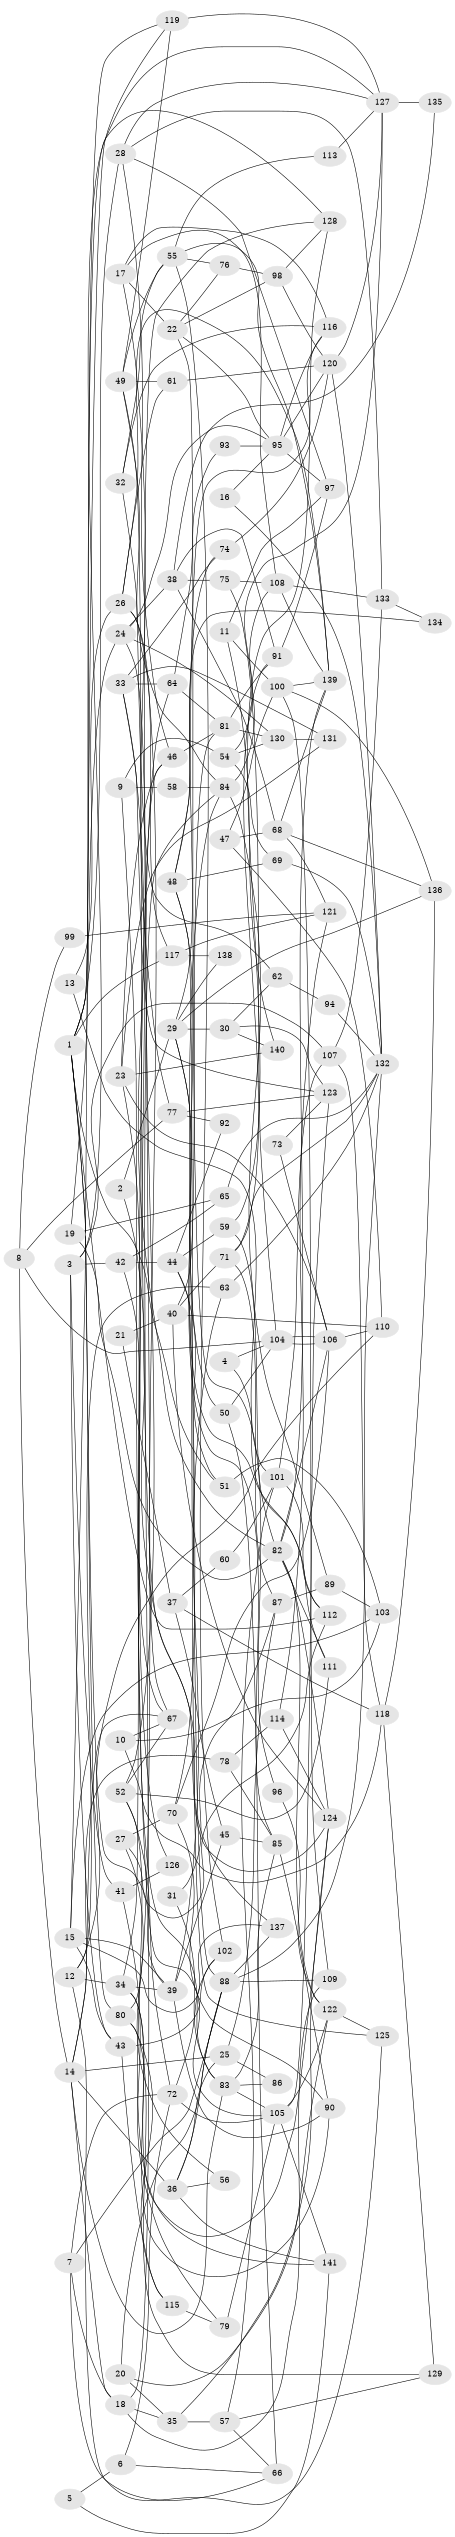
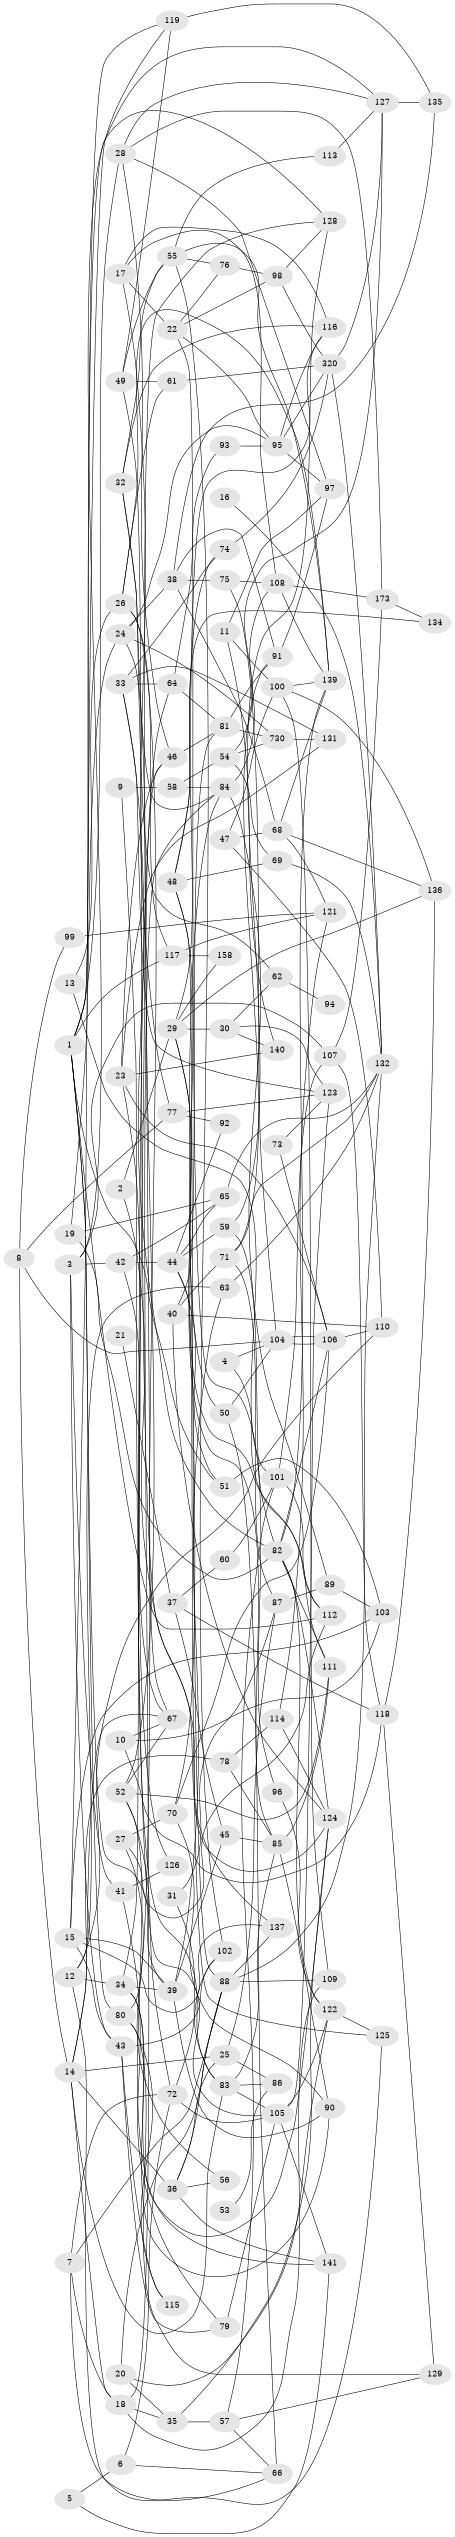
  graph {
    rankdir=LR
    node [color=gray90 style=filled]
    1
    28
    39
    51
    80
    112
    117
    119
    128
    127
    97
    46
-   133
+   133 [label=173]
    63
    90
    45
    103
    115
    129
-   138
+   138 [label=158]
    121
    135
    2
    29
    124
    30
    74
    85
    136
    3
    41
    42
    43
    107
    126
    79
    67
    65
    44
    102
    118
    4
    104
    111
    106
    5
    6
    141
    66
    72
    105
    7
    18
    88
    35
    84
    109
    137
    132
    8
    14
    77
    99
    25
    36
    78
    83
    123
    92
    9
    54
    58
-   130
+   130 [label=730]
    69
    122
    10
    11
    100
    140
    139
    12
    34
    110
    125
    13
    26
    101
    61
    86
    87
    56
    114
    15
    16
    95
    116
-   120
+   120 [label=320]
    17
    22
    108
    76
    96
    98
    57
    89
    19
    24
    82
    38
    20
    21
    37
    40
    60
    71
    81
    23
    131
    68
    75
    91
    27
    70
    134
    62
    94
    31
    32
    55
    113
    33
    64
    93
+   53
    59
    47
    48
    50
    49
    52
    73
    1 -- 28
    1 -- 39
    1 -- 51
    1 -- 80
    1 -- 112
    1 -- 117
    1 -- 119
    1 -- 128
    28 -- 127
    28 -- 97
    28 -- 46
    28 -- 133
    39 -- 63
    39 -- 90
    39 -- 45
    51 -- 103
    80 -- 128
    80 -- 115
    80 -- 129
    117 -- 138
    117 -- 121
-   119 -- 127
+   119 -- 135
    127 -- 135
    46 -- 81
    133 -- 134
    63 -- 132
    45 -- 85
    2 -- 29
    2 -- 124
    29 -- 112
    29 -- 138
    29 -- 30
    29 -- 74
    29 -- 85
    29 -- 136
    30 -- 123
    30 -- 140
    30 -- 62
    74 -- 120
    85 -- 90
+   85 -- 111
    3 -- 127
    3 -- 41
    3 -- 42
    3 -- 43
    3 -- 107
    41 -- 126
    41 -- 79
    42 -- 67
    42 -- 65
    42 -- 44
    43 -- 115
-   115 -- 79
+   43 -- 79
    43 -- 102
    107 -- 133
    107 -- 118
    79 -- 105
    65 -- 132
    44 -- 51
+   44 -- 65
    44 -- 92
    44 -- 125
    44 -- 59
    118 -- 129
    118 -- 136
    4 -- 104
    4 -- 111
    104 -- 106
    104 -- 106
    106 -- 110
    5 -- 6
    5 -- 141
    6 -- 66
    6 -- 72
    72 -- 102
    72 -- 105
    105 -- 141
    105 -- 123
    105 -- 122
    7 -- 66
    7 -- 72
    7 -- 18
    7 -- 88
    18 -- 35
    18 -- 84
    18 -- 109
    88 -- 109
    88 -- 137
    88 -- 132
    35 -- 124
    35 -- 57
    84 -- 108
    84 -- 89
    8 -- 104
    8 -- 14
    8 -- 77
    8 -- 99
    14 -- 67
    14 -- 18
    14 -- 25
    14 -- 36
    14 -- 78
    14 -- 83
    77 -- 123
    77 -- 92
    99 -- 121
    25 -- 86
    25 -- 87
    36 -- 141
    36 -- 88
    36 -- 25
    36 -- 56
    78 -- 85
    78 -- 114
    83 -- 85
    83 -- 105
    83 -- 86
    9 -- 105
-   9 -- 54
+   58 -- 54
    9 -- 58
    54 -- 127
    54 -- 130
    54 -- 69
    58 -- 84
    130 -- 131
    69 -- 132
    122 -- 125
    10 -- 103
    10 -- 67
    10 -- 118
    11 -- 97
    11 -- 100
    11 -- 140
    100 -- 136
    100 -- 109
    100 -- 139
    12 -- 63
    12 -- 34
    12 -- 110
    12 -- 125
    34 -- 39
    34 -- 46
    34 -- 90
    34 -- 124
    13 -- 26
    13 -- 101
    26 -- 117
    26 -- 67
    26 -- 139
    26 -- 61
    101 -- 112
    101 -- 107
    61 -- 120
    87 -- 89
    114 -- 121
    114 -- 124
    15 -- 39
    15 -- 119
    15 -- 103
    15 -- 43
    15 -- 137
    16 -- 132
-   16 -- 95
    95 -- 97
    95 -- 116
    95 -- 120
    120 -- 127
    120 -- 132
    17 -- 77
    17 -- 116
    17 -- 22
    17 -- 108
    22 -- 95
    22 -- 76
    22 -- 96
    22 -- 98
    108 -- 133
    108 -- 139
    76 -- 98
    96 -- 122
    98 -- 128
    98 -- 120
    57 -- 129
    57 -- 66
    57 -- 101
    89 -- 103
    19 -- 65
    19 -- 24
    19 -- 82
    24 -- 83
    24 -- 130
    24 -- 95
    24 -- 38
    82 -- 124
    82 -- 111
    82 -- 106
    82 -- 122
    82 -- 139
    38 -- 135
    38 -- 68
    38 -- 75
    38 -- 91
    20 -- 88
    20 -- 35
    20 -- 122
    21 -- 37
-   21 -- 40
    37 -- 45
    37 -- 118
    37 -- 60
    40 -- 124
    40 -- 110
    40 -- 71
    40 -- 81
    60 -- 101
    71 -- 132
    71 -- 87
    71 -- 91
    81 -- 130
    81 -- 91
    23 -- 46
    23 -- 126
    23 -- 106
    23 -- 140
    23 -- 131
    68 -- 121
    68 -- 136
    68 -- 139
    75 -- 104
    75 -- 108
    91 -- 97
    27 -- 112
    27 -- 56
    27 -- 70
    70 -- 90
    70 -- 106
    70 -- 84
    62 -- 94
-   94 -- 132
    31 -- 83
    31 -- 87
    32 -- 116
    32 -- 62
    32 -- 55
    55 -- 102
    55 -- 139
    55 -- 76
    55 -- 113
    113 -- 127
    33 -- 74
    33 -- 123
    33 -- 82
    33 -- 131
    33 -- 64
    64 -- 81
    64 -- 93
    93 -- 95
+   53 -- 86
    59 -- 128
    59 -- 82
    47 -- 100
    47 -- 110
    47 -- 68
    48 -- 88
    48 -- 69
    48 -- 116
    48 -- 134
    48 -- 50
    50 -- 104
    50 -- 66
    49 -- 119
-   49 -- 84
+   32 -- 84
    49 -- 137
    49 -- 61
    49 -- 55
    52 -- 67
    52 -- 111
    52 -- 141
    52 -- 72
    52 -- 64
    73 -- 106
    73 -- 123
  }
